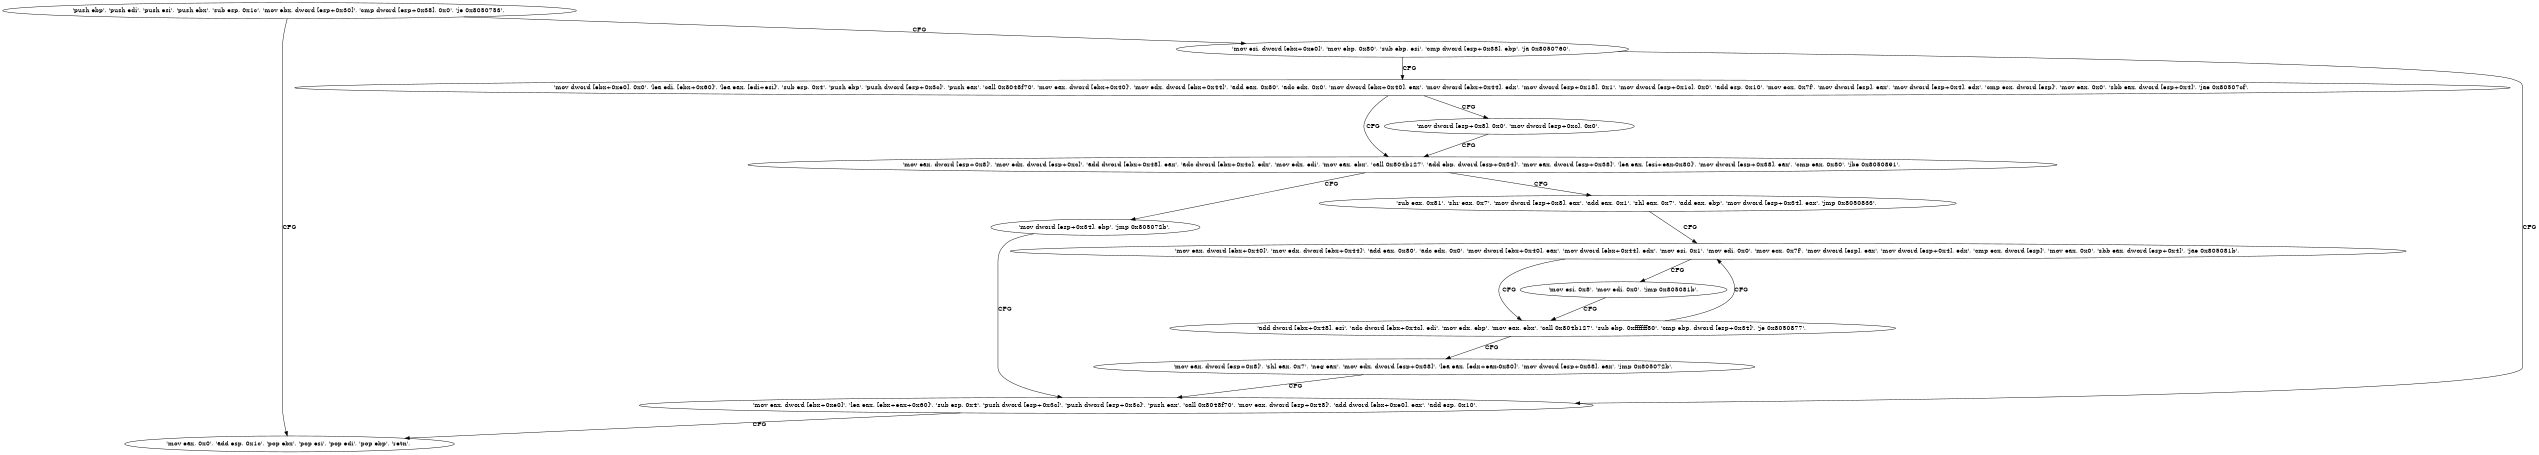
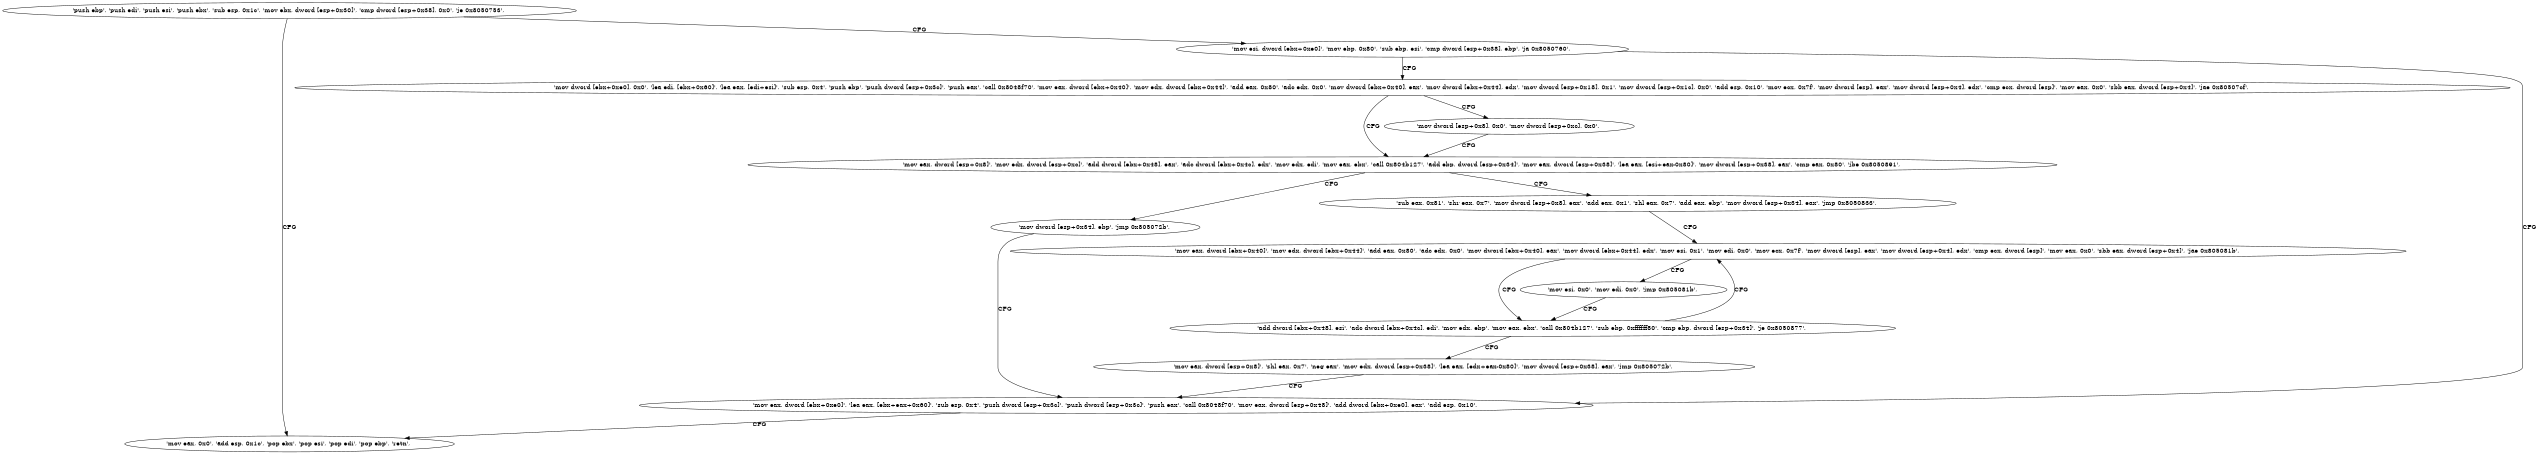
  digraph {
    n1 [label="'push ebp', 'push edi', 'push esi', 'push ebx', 'sub esp, 0x1c', 'mov ebx, dword [esp+0x30]', 'cmp dword [esp+0x38], 0x0', 'je 0x8050753', "]
    n2 [label="'mov eax, 0x0', 'add esp, 0x1c', 'pop ebx', 'pop esi', 'pop edi', 'pop ebp', 'retn', "]
    n3 [label="'mov esi, dword [ebx+0xe0]', 'mov ebp, 0x80', 'sub ebp, esi', 'cmp dword [esp+0x38], ebp', 'ja 0x8050760', "]
    n4 [label="'mov dword [ebx+0xe0], 0x0', 'lea edi, [ebx+0x60]', 'lea eax, [edi+esi]', 'sub esp, 0x4', 'push ebp', 'push dword [esp+0x3c]', 'push eax', 'call 0x8048f70', 'mov eax, dword [ebx+0x40]', 'mov edx, dword [ebx+0x44]', 'add eax, 0x80', 'adc edx, 0x0', 'mov dword [ebx+0x40], eax', 'mov dword [ebx+0x44], edx', 'mov dword [esp+0x18], 0x1', 'mov dword [esp+0x1c], 0x0', 'add esp, 0x10', 'mov ecx, 0x7f', 'mov dword [esp], eax', 'mov dword [esp+0x4], edx', 'cmp ecx, dword [esp]', 'mov eax, 0x0', 'sbb eax, dword [esp+0x4]', 'jae 0x80507cf', "]
    n5 [label="'mov eax, dword [ebx+0xe0]', 'lea eax, [ebx+eax+0x60]', 'sub esp, 0x4', 'push dword [esp+0x3c]', 'push dword [esp+0x3c]', 'push eax', 'call 0x8048f70', 'mov eax, dword [esp+0x48]', 'add dword [ebx+0xe0], eax', 'add esp, 0x10', "]
    n6 [label="'mov eax, dword [esp+0x8]', 'mov edx, dword [esp+0xc]', 'add dword [ebx+0x48], eax', 'adc dword [ebx+0x4c], edx', 'mov edx, edi', 'mov eax, ebx', 'call 0x804b127', 'add ebp, dword [esp+0x34]', 'mov eax, dword [esp+0x38]', 'lea eax, [esi+eax-0x80]', 'mov dword [esp+0x38], eax', 'cmp eax, 0x80', 'jbe 0x8050891', "]
    n7 [label="'mov dword [esp+0x8], 0x0', 'mov dword [esp+0xc], 0x0', "]
    n8 [label="'mov dword [esp+0x34], ebp', 'jmp 0x805072b', "]
    n9 [label="'sub eax, 0x81', 'shr eax, 0x7', 'mov dword [esp+0x8], eax', 'add eax, 0x1', 'shl eax, 0x7', 'add eax, ebp', 'mov dword [esp+0x34], eax', 'jmp 0x8050833', "]
    n10 [label="'mov eax, dword [ebx+0x40]', 'mov edx, dword [ebx+0x44]', 'add eax, 0x80', 'adc edx, 0x0', 'mov dword [ebx+0x40], eax', 'mov dword [ebx+0x44], edx', 'mov esi, 0x1', 'mov edi, 0x0', 'mov ecx, 0x7f', 'mov dword [esp], eax', 'mov dword [esp+0x4], edx', 'cmp ecx, dword [esp]', 'mov eax, 0x0', 'sbb eax, dword [esp+0x4]', 'jae 0x805081b', "]
    n11 [label="'add dword [ebx+0x48], esi', 'adc dword [ebx+0x4c], edi', 'mov edx, ebp', 'mov eax, ebx', 'call 0x804b127', 'sub ebp, 0xffffff80', 'cmp ebp, dword [esp+0x34]', 'je 0x8050877', "]
-   n12 [label="'mov esi, 0x8', 'mov edi, 0x0', 'jmp 0x805081b',"]
+   n12 [label="'mov esi, 0x0', 'mov edi, 0x0', 'jmp 0x805081b', "]
    n13 [label="'mov eax, dword [esp+0x8]', 'shl eax, 0x7', 'neg eax', 'mov edx, dword [esp+0x38]', 'lea eax, [edx+eax-0x80]', 'mov dword [esp+0x38], eax', 'jmp 0x805072b', "]
    n1 -> n2 [label=CFG]
    n1 -> n3 [label=CFG]
    n3 -> n4 [label=CFG]
    n3 -> n5 [label=CFG]
    n4 -> n6 [label=CFG]
    n4 -> n7 [label=CFG]
    n5 -> n2 [label=CFG]
    n6 -> n8 [label=CFG]
    n6 -> n9 [label=CFG]
    n7 -> n6 [label=CFG]
    n8 -> n5 [label=CFG]
    n9 -> n10 [label=CFG]
    n10 -> n11 [label=CFG]
    n10 -> n12 [label=CFG]
    n11 -> n10 [label=CFG]
    n11 -> n13 [label=CFG]
    n12 -> n11 [label=CFG]
    n13 -> n5 [label=CFG]
  }
